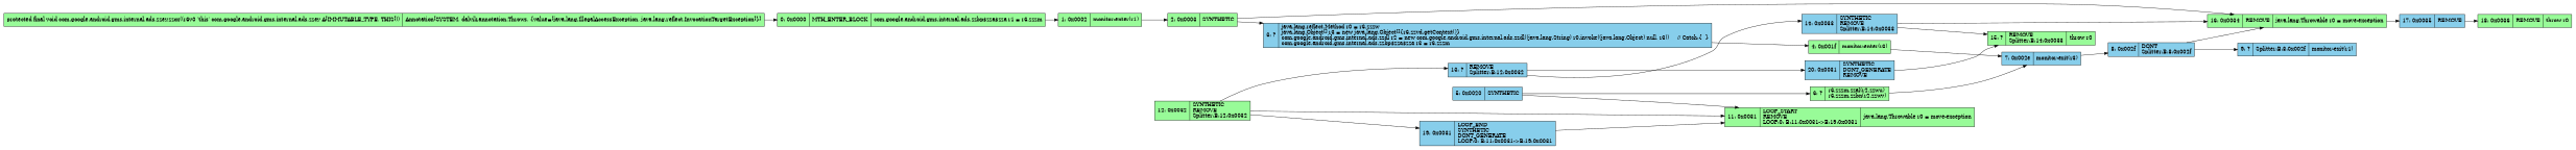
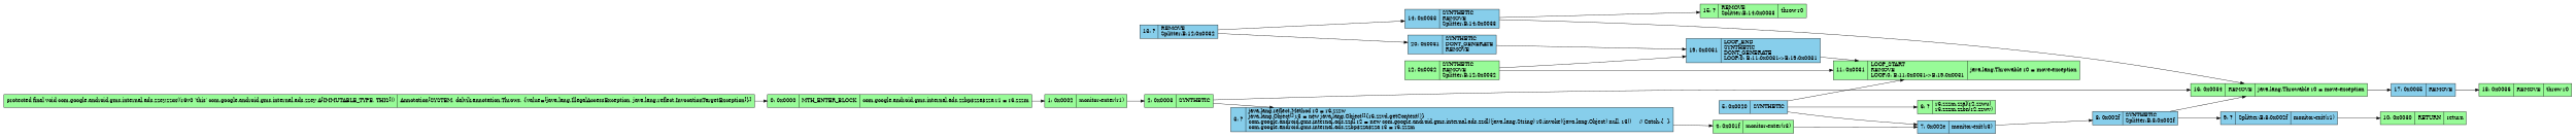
  digraph {
    fontname="DejaVu Serif"
    rankdir=LR
    node [fillcolor=palegreen fontname="DejaVu Serif" shape=record style=filled]
    edge [fontname="DejaVu Serif"]
    n1 [label="{0\:\ 0x0000|MTH_ENTER_BLOCK\l|com.google.android.gms.internal.ads.zzbp$zza$zza r1 = r6.zzzm\l}"]
    n2 [label="{1\:\ 0x0002|monitor\-enter(r1)\l}"]
    n3 [label="{2\:\ 0x0003|SYNTHETIC\l}"]
    n4 [fillcolor=skyblue label="{3\:\ ?|java.lang.reflect.Method r0 = r6.zzzw\ljava.lang.Object[] r3 = new java.lang.Object[]\{r6.zzvd.getContext()\}\lcom.google.android.gms.internal.ads.zzdl r2 = new com.google.android.gms.internal.ads.zzdl((java.lang.String) r0.invoke((java.lang.Object) null, r3))     \/\/ Catch:\{  \}\lcom.google.android.gms.internal.ads.zzbp$zza$zza r3 = r6.zzzm\l}"]
    n5 [label="{16\:\ 0x0034|REMOVE\l|java.lang.Throwable r0 = move\-exception\l}"]
    n6 [label="{4\:\ 0x001f|monitor\-enter(r3)\l}"]
    n7 [fillcolor=skyblue label="{17\:\ 0x0035|REMOVE\l}"]
    n8 [fillcolor=skyblue label="{7\:\ 0x002e|monitor\-exit(r3)\l}"]
    n9 [fillcolor=skyblue label="{5\:\ 0x0020|SYNTHETIC\l}"]
    n10 [label="{6\:\ ?|r6.zzzm.zzal(r2.zzwu)\lr6.zzzm.zzbn(r2.zzwv)\l}"]
    n11 [label="{11\:\ 0x0031|LOOP_START\lREMOVE\lLOOP:0: B:11:0x0031\-\>B:19:0x0031\l|java.lang.Throwable r0 = move\-exception\l}"]
-   n12 [fillcolor=skyblue label="{8\:\ 0x002f|DONT\lSplitter:B:8:0x002f\l}"]
+   n12 [fillcolor=skyblue label="{8\:\ 0x002f|SYNTHETIC\lSplitter:B:8:0x002f\l}"]
    n13 [fillcolor=skyblue label="{9\:\ ?|Splitter:B:8:0x002f\l|monitor\-exit(r1)\l}"]
+   n14 [label="{10\:\ 0x0030|RETURN\l|return\l}"]
    n15 [label="{12\:\ 0x0032|SYNTHETIC\lREMOVE\lSplitter:B:12:0x0032\l}"]
    n16 [fillcolor=skyblue label="{13\:\ ?|REMOVE\lSplitter:B:12:0x0032\l}"]
    n17 [fillcolor=skyblue label="{19\:\ 0x0031|LOOP_END\lSYNTHETIC\lDONT_GENERATE\lLOOP:0: B:11:0x0031\-\>B:19:0x0031\l}"]
    n18 [fillcolor=skyblue label="{14\:\ 0x0033|SYNTHETIC\lREMOVE\lSplitter:B:14:0x0033\l}"]
    n19 [fillcolor=skyblue label="{20\:\ 0x0031|SYNTHETIC\lDONT_GENERATE\lREMOVE\l}"]
    n20 [label="{15\:\ ?|REMOVE\lSplitter:B:14:0x0033\l|throw r0\l}"]
    n21 [label="{18\:\ 0x0036|REMOVE\l|throw r0\l}"]
    n22 [label="{protected final void com.google.android.gms.internal.ads.zzey.zzcx((r6v0 'this' com.google.android.gms.internal.ads.zzey A[IMMUTABLE_TYPE, THIS]))  | Annotation[SYSTEM, dalvik.annotation.Throws, \{value=[java.lang.IllegalAccessException, java.lang.reflect.InvocationTargetException]\}]\l}"]
    n1 -> n2
    n2 -> n3
    n3 -> n4
    n3 -> n5
    n4 -> n6
    n5 -> n7
    n6 -> n8
    n7 -> n21
    n8 -> n12
    n9 -> n10
    n9 -> n11
-   n10 -> n8
+   n9 -> n8
    n12 -> n5
    n12 -> n13
+   n13 -> n14
    n15 -> n11
-   n15 -> n16
    n15 -> n17
    n16 -> n18
    n16 -> n19
    n17 -> n11
    n18 -> n5
    n18 -> n20
-   n19 -> n20
+   n19 -> n17
    n22 -> n1
  }
